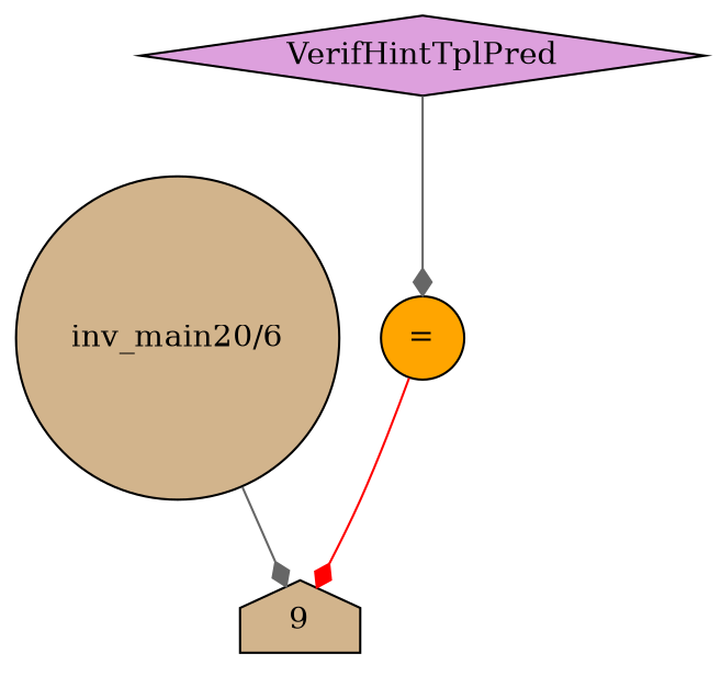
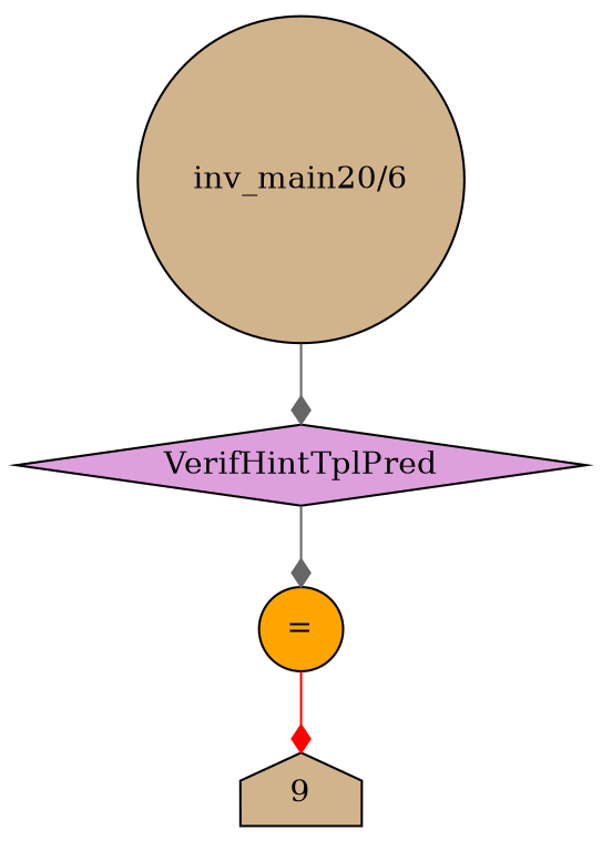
  digraph {
    node [fillcolor=tan shape=circle style=filled]
    edge [arrowhead=diamond color=gray40]
    n1 [label="inv_main20/6"]
    n2 [fillcolor=plum label=VerifHintTplPred shape=diamond]
    n3 [fillcolor=orange label="="]
    n4 [label=9 shape=house]
-   n1 -> n4
+   n1 -> n2
    n2 -> n3
    n3 -> n4 [color=red]
  }
